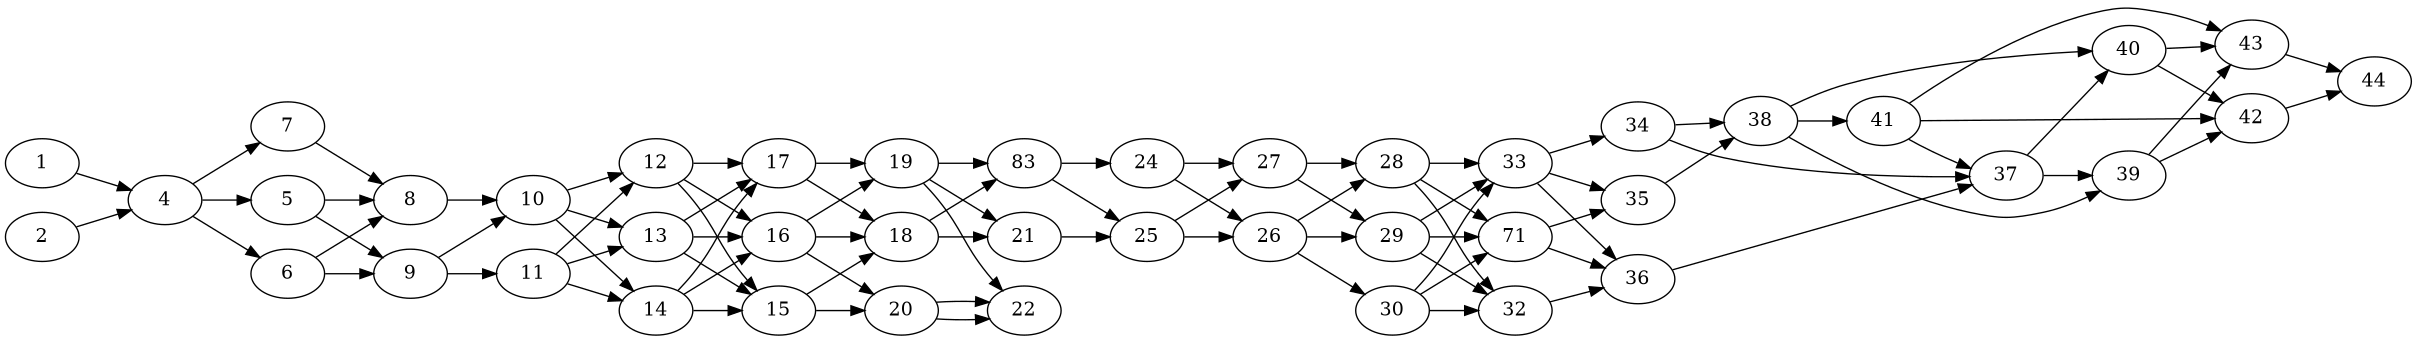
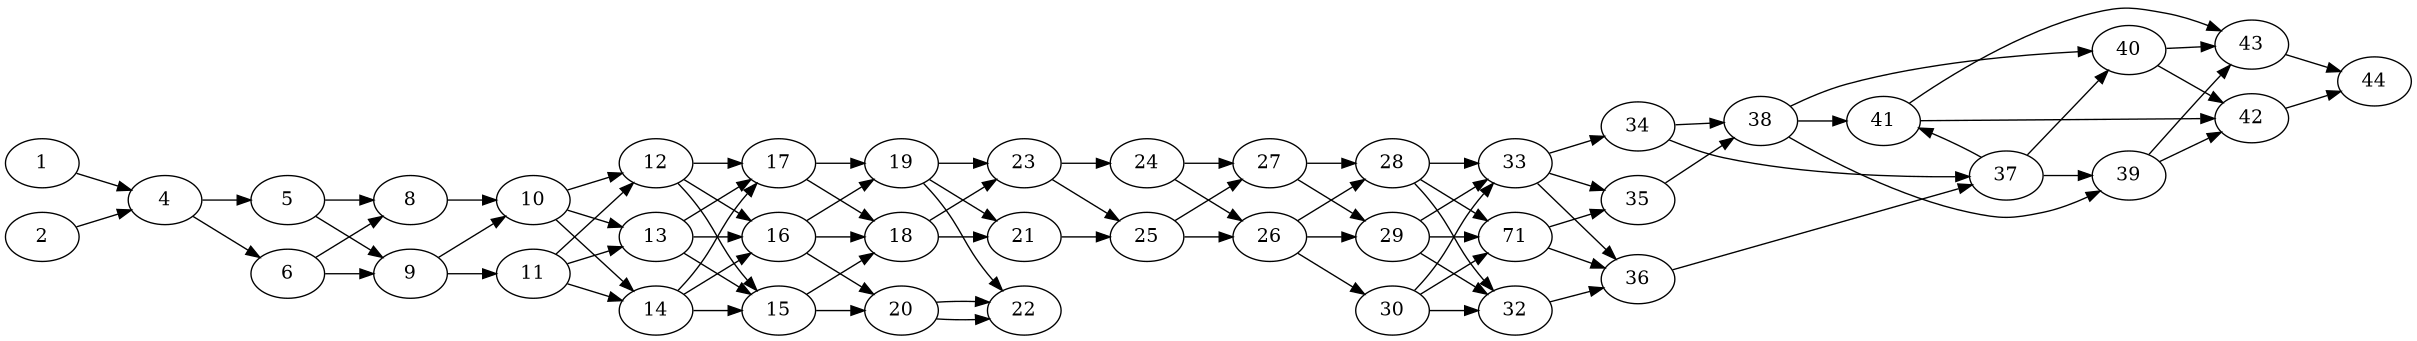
  digraph {
    rankdir=LR
    node [alpha=0.06]
    1 [alpha=0.07 expect_size=18490368]
    4 [alpha=0.20 expect_size=11294720]
    5 [expect_size=9749504]
    6 [alpha=0.12 expect_size=37985280]
-   7 [expect_size=22922240]
    8 [alpha=0.16 expect_size=49288192]
    9 [alpha=0.14 expect_size=33736704]
    2 [alpha=0.07 expect_size=39690240]
    10 [alpha=0.02 expect_size=42474496]
    11 [alpha=0.14 expect_size=47135744]
    12 [alpha=0.11 expect_size=16502784]
    13 [alpha=0.12 expect_size=34172928]
    14 [alpha=0.15 expect_size=26167296]
    15 [alpha=0.20 expect_size=25048064]
    16 [alpha=0.04 expect_size=40160256]
    17 [alpha=0.20 expect_size=21820416]
    18 [alpha=0.03 expect_size=36990976]
    20 [expect_size=13115392]
    19 [alpha=0.19 expect_size=28067840]
    21 [alpha=0.18 expect_size=18556928]
-   23 [alpha=0.19 expect_size=32197632 label=83]
+   23 [alpha=0.19 expect_size=32197632]
    22 [alpha=0.05 expect_size=5328896]
    25 [alpha=0.14 expect_size=49874944]
    24 [alpha=0.16 expect_size=13863936]
    26 [expect_size=48796672]
    27 [expect_size=11914240]
    28 [alpha=0.04 expect_size=10793984]
    29 [alpha=0.15 expect_size=18672640]
    30 [alpha=0.01 expect_size=15695872]
    n30 [alpha=0.05 expect_size=29147136 label=71]
    32 [alpha=0.13 expect_size=25089024]
    33 [alpha=0.14 expect_size=37969920]
    35 [alpha=0.03 expect_size=26040320]
    36 [alpha=0.16 expect_size=11788288]
    34 [alpha=0.04 expect_size=36270080]
    38 [alpha=0.09 expect_size=39940096]
    37 [alpha=0.16 expect_size=26256384]
    39 [alpha=0.12 expect_size=49698816]
    40 [alpha=0.19 expect_size=36841472]
    41 [alpha=0.11 expect_size=38598656]
    42 [alpha=0.03 expect_size=49680384]
    43 [alpha=0.07 expect_size=34159616]
    44 [alpha=0.14 expect_size=20967424]
    1 -> 4
    4 -> 5
    4 -> 6
-   4 -> 7
    5 -> 8
    5 -> 9
    6 -> 8
    6 -> 9
-   7 -> 8
    8 -> 10
    9 -> 10
    9 -> 11
    2 -> 4
    10 -> 12
    10 -> 13
    10 -> 14
    11 -> 12
    11 -> 13
    11 -> 14
    12 -> 15
    12 -> 16
    12 -> 17
    13 -> 15
    13 -> 16
    13 -> 17
    14 -> 15
    14 -> 16
    14 -> 17
    15 -> 18
    15 -> 20
    16 -> 18
    16 -> 20
    16 -> 19
    17 -> 18
    17 -> 19
    18 -> 21
    18 -> 23
    20 -> 22
    20 -> 22
    19 -> 21
    19 -> 23
    19 -> 22
    21 -> 25
    23 -> 25
    23 -> 24
    25 -> 26
    25 -> 27
    24 -> 26
    24 -> 27
    26 -> 28
    26 -> 29
    26 -> 30
    27 -> 28
    27 -> 29
    28 -> n30
    28 -> 32
    28 -> 33
    29 -> n30
    29 -> 32
    29 -> 33
    30 -> n30
    30 -> 32
    30 -> 33
    n30 -> 35
    n30 -> 36
    32 -> 36
    33 -> 35
    33 -> 36
    33 -> 34
    35 -> 38
    36 -> 37
    34 -> 38
    34 -> 37
    38 -> 39
    38 -> 40
    38 -> 41
    37 -> 39
    37 -> 40
-   41 -> 37
+   37 -> 41
    39 -> 42
    39 -> 43
    40 -> 42
    40 -> 43
    41 -> 42
    41 -> 43
    42 -> 44
    43 -> 44
  }
